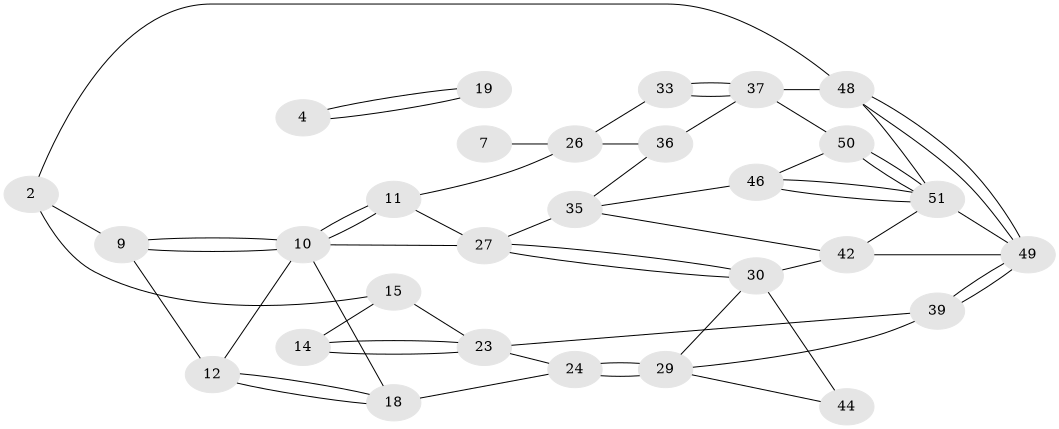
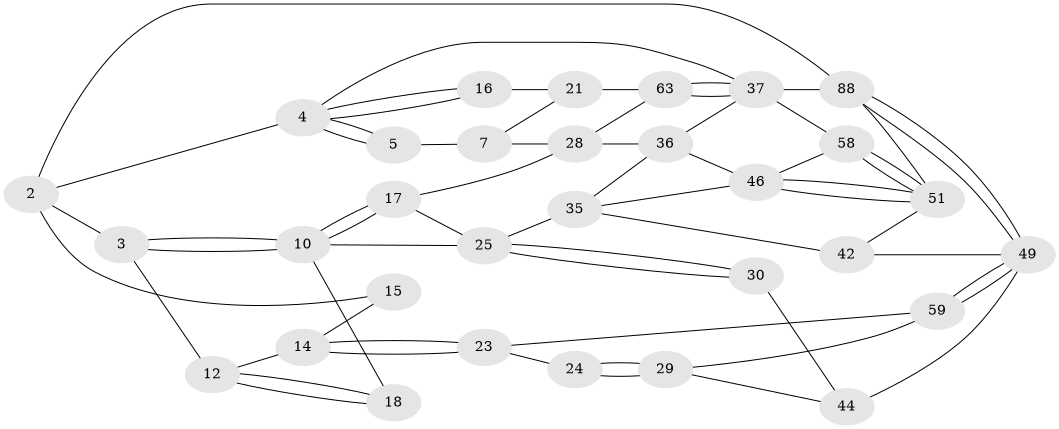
  graph {
    rankdir=LR
    node [color=gray90 style=filled]
    2 [super="+3"]
    4
-   9
+   9 [label=3]
    15
-   48
+   48 [label=88]
    7 [super="+20"]
-   26 [super="+32"]
-   11 [super="+25"]
-   27 [super="+28"]
-   16 [super="+17" label=19]
+   21 [super="+31"]
+   26 [super="+32" label=28]
+   11 [super="+25" label=17]
+   27 [super="+28" label=25]
+   5 [super="+8"]
+   16 [super="+17"]
    37 [super="+38"]
    10 [super="+19"]
    12 [super="+13"]
    23 [super="+34"]
    49 [super="+54"]
    51 [super="+53"]
-   50
-   33
+   50 [label=58]
+   33 [label=63]
    36 [super="+45"]
    18 [super="+22"]
    14
    24
    30 [super="+41"]
    35 [super="+43"]
-   39
+   39 [label=59]
    29 [super="+40"]
    44
    46 [super="+47"]
    42 [super="+52"]
+   2 -- 4
    2 -- 9
    2 -- 15
    2 -- 48
+   4 -- 5
+   4 -- 5
    4 -- 16
    4 -- 16
+   4 -- 37
    9 -- 10
    9 -- 10
    9 -- 12
-   15 -- 23
    48 -- 49
    48 -- 49
    48 -- 51
+   7 -- 21
    7 -- 26
+   21 -- 33
    26 -- 33
    26 -- 36
    11 -- 26
    11 -- 27
    27 -- 30
    27 -- 30
    27 -- 35
+   5 -- 7
+   16 -- 21 [weight=2]
    37 -- 48
    37 -- 50
    10 -- 11
    10 -- 11
    10 -- 27
    10 -- 18
    12 -- 18 [weight=2]
    12 -- 18
-   12 -- 10
+   12 -- 14
    23 -- 24
    23 -- 39
    50 -- 51
    50 -- 51
    33 -- 37
    33 -- 37
    36 -- 37
-   18 -- 24
+   36 -- 46
    14 -- 15
    14 -- 23
    14 -- 23
    24 -- 29
    24 -- 29
    30 -- 44
-   30 -- 42
    35 -- 36
    35 -- 46
    35 -- 42
    39 -- 49
    39 -- 49
-   29 -- 30
    29 -- 39
    29 -- 44
-   51 -- 49
+   44 -- 49
    46 -- 51
    46 -- 51
    46 -- 50
    42 -- 49
    42 -- 51
  }
